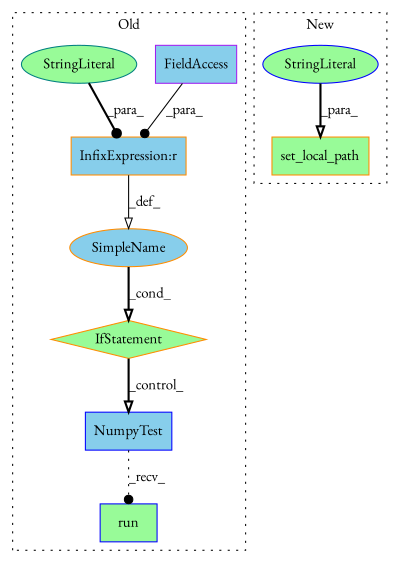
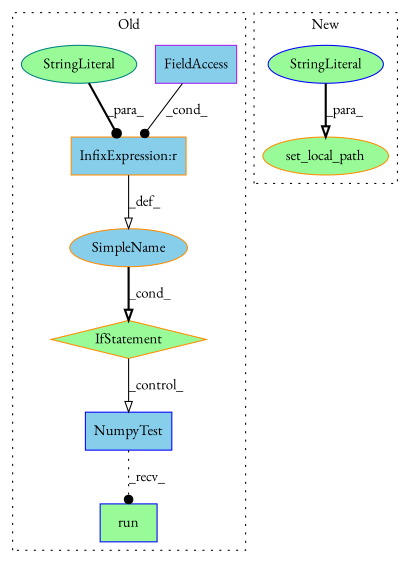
  digraph {
    fontname="EB Garamond"
    node [a=32 color=darkorange fillcolor=palegreen fontname="EB Garamond" shape=box style=filled]
    edge [arrowhead=onormal fontname="EB Garamond" style=bold]
    n1 [a=25 l="4,2" label=IfStatement s="3147,3173" shape=diamond]
    n2 [a=27 fillcolor=skyblue l=4 label="InfixExpression:r" s=3159]
    n3 [a=42 fillcolor=skyblue label=SimpleName shape=ellipse]
    n4 [color=blue fillcolor=skyblue l=11 label=NumpyTest s=3183]
    n5 [a=22 color=purple fillcolor=skyblue l=8 label=FieldAccess s=3151]
    n6 [color=blue l=5 label=run s=3195]
    n7 [a=45 color=teal l=10 label=StringLiteral s=3163 shape=ellipse]
-   n8 [l="15,1" label=set_local_path s="218,240"]
+   n8 [l="15,1" label=set_local_path s="218,240" shape=ellipse]
    n9 [a=45 color=blue l=7 label=StringLiteral s=233 shape=ellipse]
    subgraph cluster_1 {
      label=Old
      style=dotted
      n1
      n2
      n3
      n4
      n5
      n6
      n7
    }
    subgraph cluster_2 {
      label=New
      style=dotted
      n8
      n9
    }
-   n1 -> n4 [label=_control_]
+   n1 -> n4 [label=_control_ style=solid]
    n2 -> n3 [label=_def_ style=solid]
    n3 -> n1 [label=_cond_]
    n4 -> n6 [arrowhead=dot label=_recv_ style=dotted]
-   n5 -> n2 [arrowhead=dot label=_para_ style=solid]
+   n5 -> n2 [arrowhead=dot label=_cond_ style=solid]
    n7 -> n2 [arrowhead=dot label=_para_]
    n9 -> n8 [label=_para_]
  }
